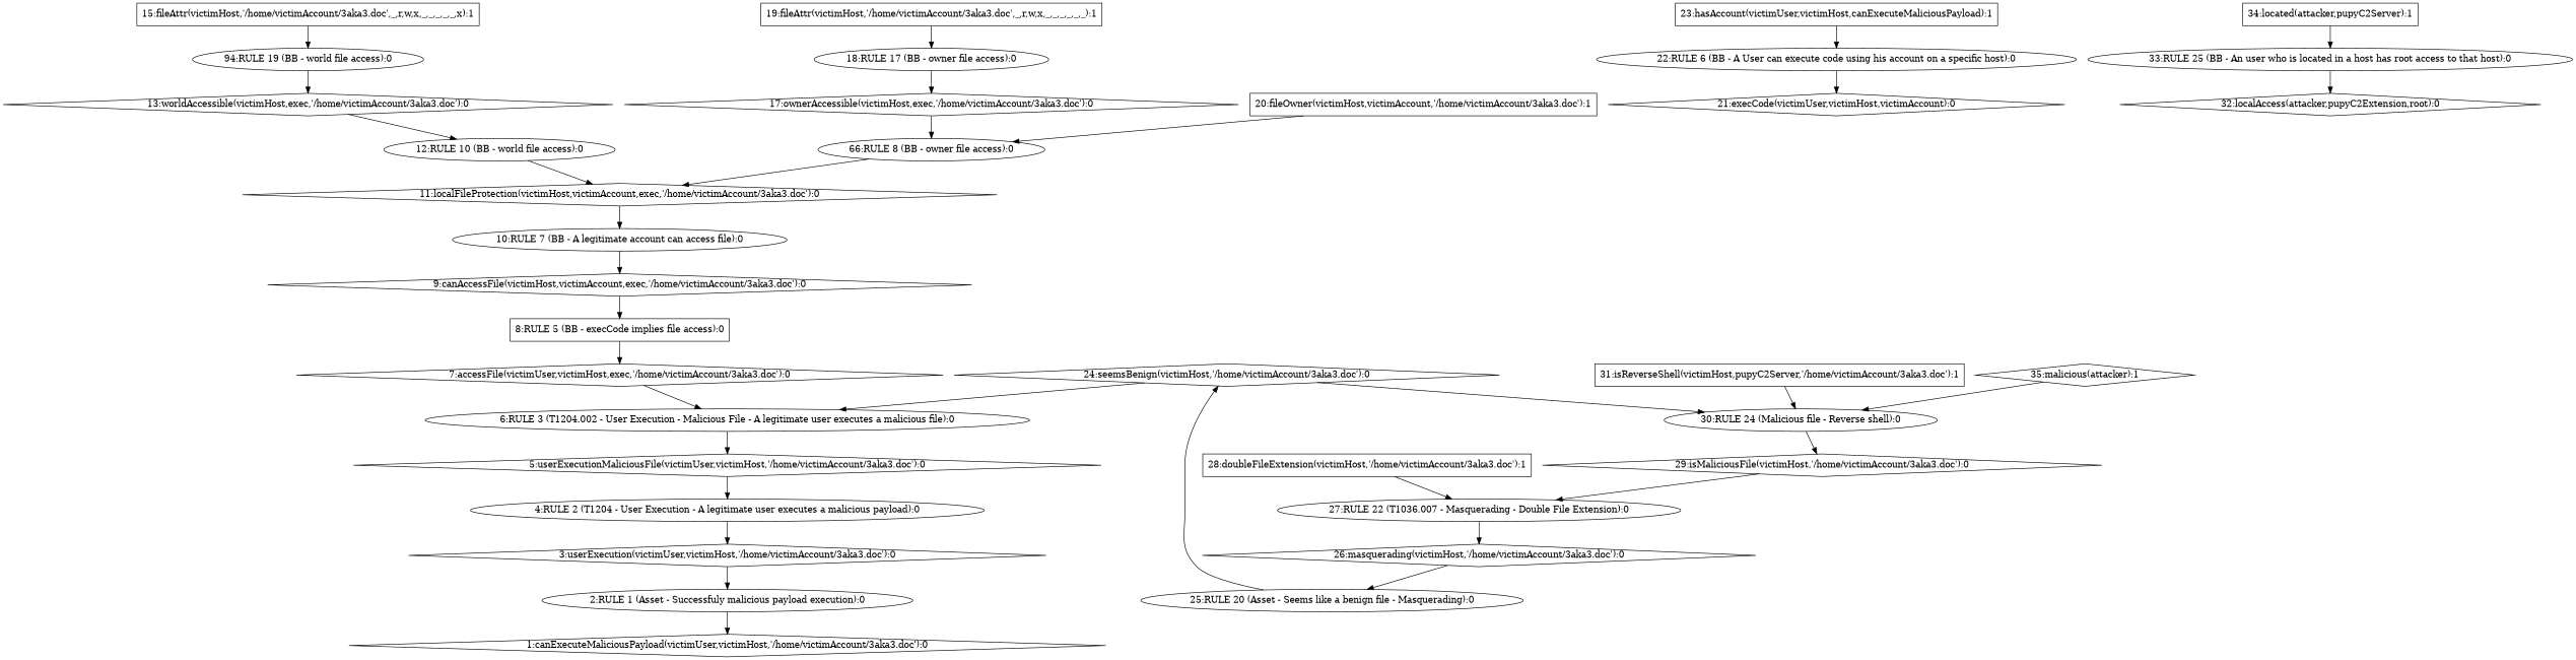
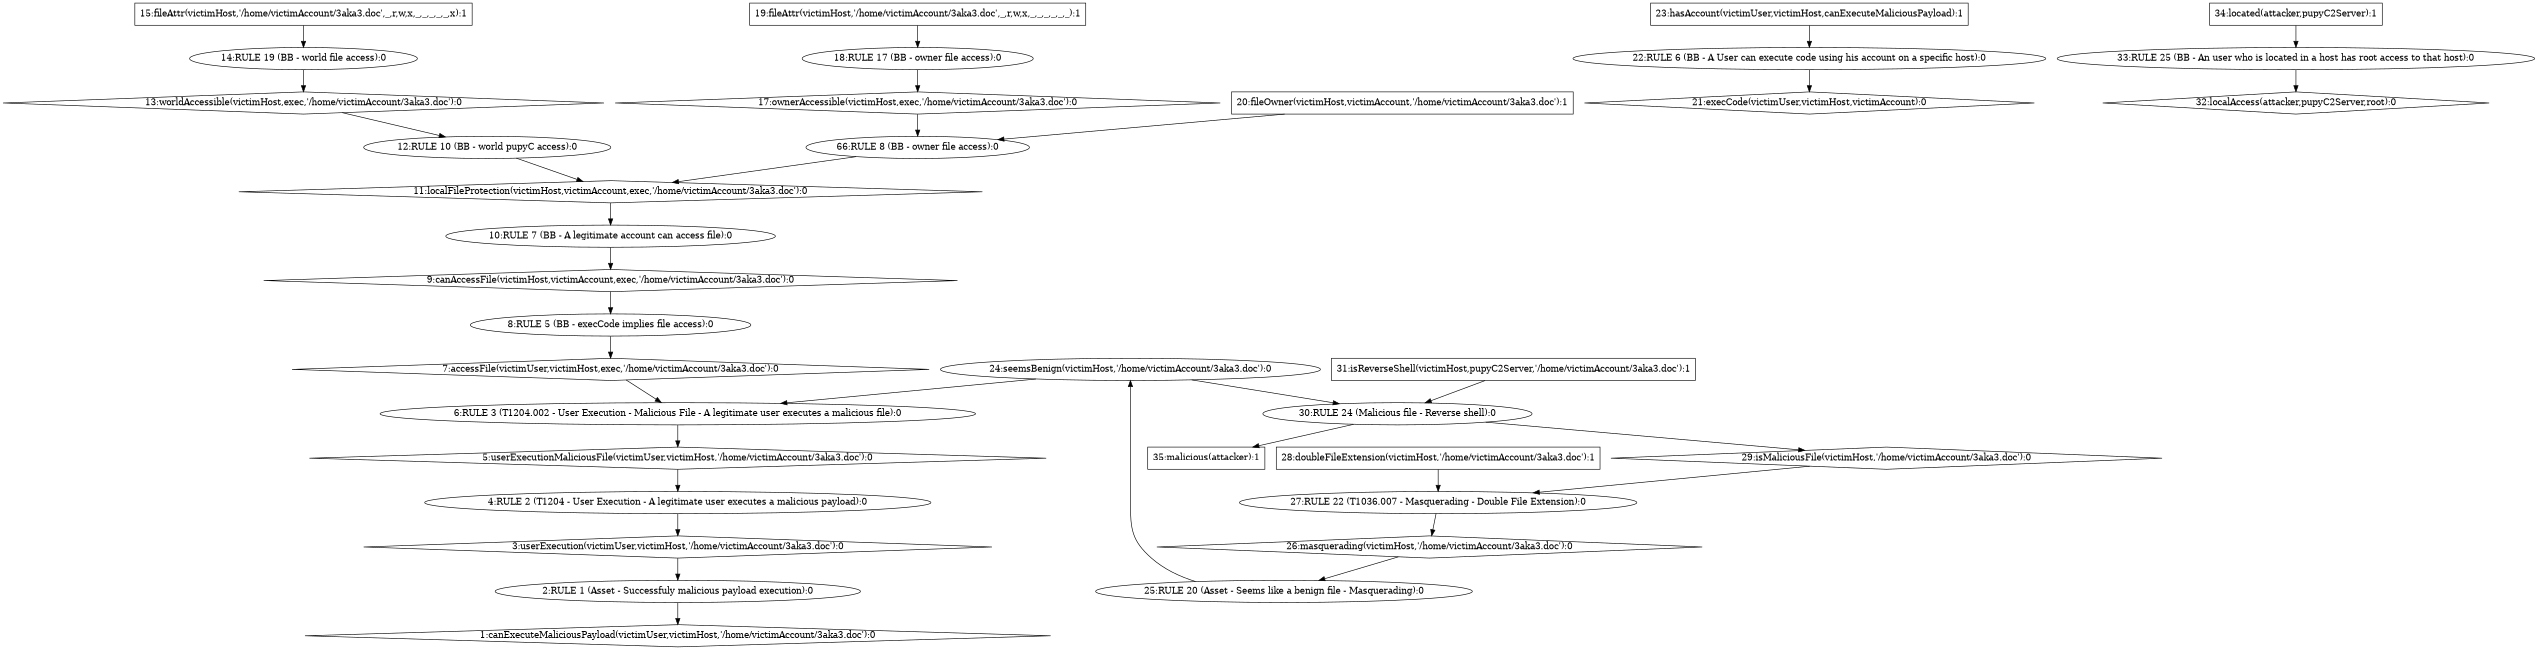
  digraph {
    node [shape=ellipse]
    n1 [label="1:canExecuteMaliciousPayload(victimUser,victimHost,'/home/victimAccount/3aka3.doc'):0" shape=diamond]
    n2 [label="2:RULE 1 (Asset - Successfuly malicious payload execution):0"]
    n3 [label="3:userExecution(victimUser,victimHost,'/home/victimAccount/3aka3.doc'):0" shape=diamond]
    n4 [label="4:RULE 2 (T1204 - User Execution - A legitimate user executes a malicious payload):0"]
    n5 [label="5:userExecutionMaliciousFile(victimUser,victimHost,'/home/victimAccount/3aka3.doc'):0" shape=diamond]
    n6 [label="6:RULE 3 (T1204.002 - User Execution - Malicious File - A legitimate user executes a malicious file):0"]
    n7 [label="7:accessFile(victimUser,victimHost,exec,'/home/victimAccount/3aka3.doc'):0" shape=diamond]
-   n8 [label="8:RULE 5 (BB - execCode implies file access):0" shape=box]
+   n8 [label="8:RULE 5 (BB - execCode implies file access):0"]
    n9 [label="9:canAccessFile(victimHost,victimAccount,exec,'/home/victimAccount/3aka3.doc'):0" shape=diamond]
    n10 [label="10:RULE 7 (BB - A legitimate account can access file):0"]
    n11 [label="11:localFileProtection(victimHost,victimAccount,exec,'/home/victimAccount/3aka3.doc'):0" shape=diamond]
-   n12 [label="12:RULE 10 (BB - world file access):0"]
+   n12 [label="12:RULE 10 (BB - world pupyC access):0"]
    n13 [label="13:worldAccessible(victimHost,exec,'/home/victimAccount/3aka3.doc'):0" shape=diamond]
-   n14 [label="94:RULE 19 (BB - world file access):0"]
+   n14 [label="14:RULE 19 (BB - world file access):0"]
    n15 [label="15:fileAttr(victimHost,'/home/victimAccount/3aka3.doc',_,r,w,x,_,_,_,_,_,x):1" shape=box]
    n16 [label="66:RULE 8 (BB - owner file access):0"]
    n17 [label="17:ownerAccessible(victimHost,exec,'/home/victimAccount/3aka3.doc'):0" shape=diamond]
    n18 [label="18:RULE 17 (BB - owner file access):0"]
    n19 [label="19:fileAttr(victimHost,'/home/victimAccount/3aka3.doc',_,r,w,x,_,_,_,_,_,_):1" shape=box]
    n20 [label="20:fileOwner(victimHost,victimAccount,'/home/victimAccount/3aka3.doc'):1" shape=box]
    n21 [label="21:execCode(victimUser,victimHost,victimAccount):0" shape=diamond]
    n22 [label="22:RULE 6 (BB - A User can execute code using his account on a specific host):0"]
    n23 [label="23:hasAccount(victimUser,victimHost,canExecuteMaliciousPayload):1" shape=box]
-   n24 [label="24:seemsBenign(victimHost,'/home/victimAccount/3aka3.doc'):0" shape=diamond]
+   n24 [label="24:seemsBenign(victimHost,'/home/victimAccount/3aka3.doc'):0"]
    n25 [label="30:RULE 24 (Malicious file - Reverse shell):0"]
    n26 [label="25:RULE 20 (Asset - Seems like a benign file - Masquerading):0"]
    n27 [label="26:masquerading(victimHost,'/home/victimAccount/3aka3.doc'):0" shape=diamond]
    n28 [label="27:RULE 22 (T1036.007 - Masquerading - Double File Extension):0"]
    n29 [label="28:doubleFileExtension(victimHost,'/home/victimAccount/3aka3.doc'):1" shape=box]
    n30 [label="29:isMaliciousFile(victimHost,'/home/victimAccount/3aka3.doc'):0" shape=diamond]
    n31 [label="31:isReverseShell(victimHost,pupyC2Server,'/home/victimAccount/3aka3.doc'):1" shape=box]
-   n32 [label="32:localAccess(attacker,pupyC2Extension,root):0" shape=diamond]
+   n32 [label="32:localAccess(attacker,pupyC2Server,root):0" shape=diamond]
    n33 [label="33:RULE 25 (BB - An user who is located in a host has root access to that host):0"]
    n34 [label="34:located(attacker,pupyC2Server):1" shape=box]
-   n35 [label="35:malicious(attacker):1" shape=diamond]
+   n35 [label="35:malicious(attacker):1" shape=box]
    n2 -> n1
    n3 -> n2
    n4 -> n3
    n5 -> n4
    n6 -> n5
    n7 -> n6
    n8 -> n7
    n9 -> n8
    n10 -> n9
    n11 -> n10
    n12 -> n11
    n13 -> n12
    n14 -> n13
    n15 -> n14
    n16 -> n11
    n17 -> n16
    n18 -> n17
    n19 -> n18
    n20 -> n16
    n22 -> n21
    n23 -> n22
    n24 -> n6
    n24 -> n25
    n25 -> n30
    n26 -> n24
    n27 -> n26
    n28 -> n27
    n29 -> n28
    n30 -> n28
    n31 -> n25
    n33 -> n32
    n34 -> n33
-   n35 -> n25
+   n25 -> n35
  }
